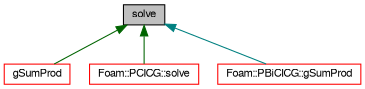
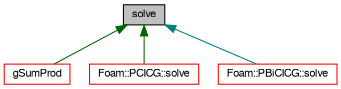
  digraph {
    rankdir=TB
    node [color=red fontname=FreeSans fontsize=10 shape=record]
    edge [color=darkgreen dir=back fontname=FreeSans fontsize=10 labelfontname=FreeSans labelfontsize=10 style=solid]
    n1 [color=black fillcolor=grey75 fontcolor=black height=0.2 label=solve style=filled width=0.4]
    n2 [height=0.2 label=gSumProd width=0.4]
    n3 [height=0.2 label="Foam::PCICG::solve" width=0.4]
-   n4 [height=0.2 label="Foam::PBiCICG::gSumProd" width=0.4]
+   n4 [height=0.2 label="Foam::PBiCICG::solve" width=0.4]
    n1 -> n2
    n1 -> n3
    n1 -> n4 [color=teal]
  }
